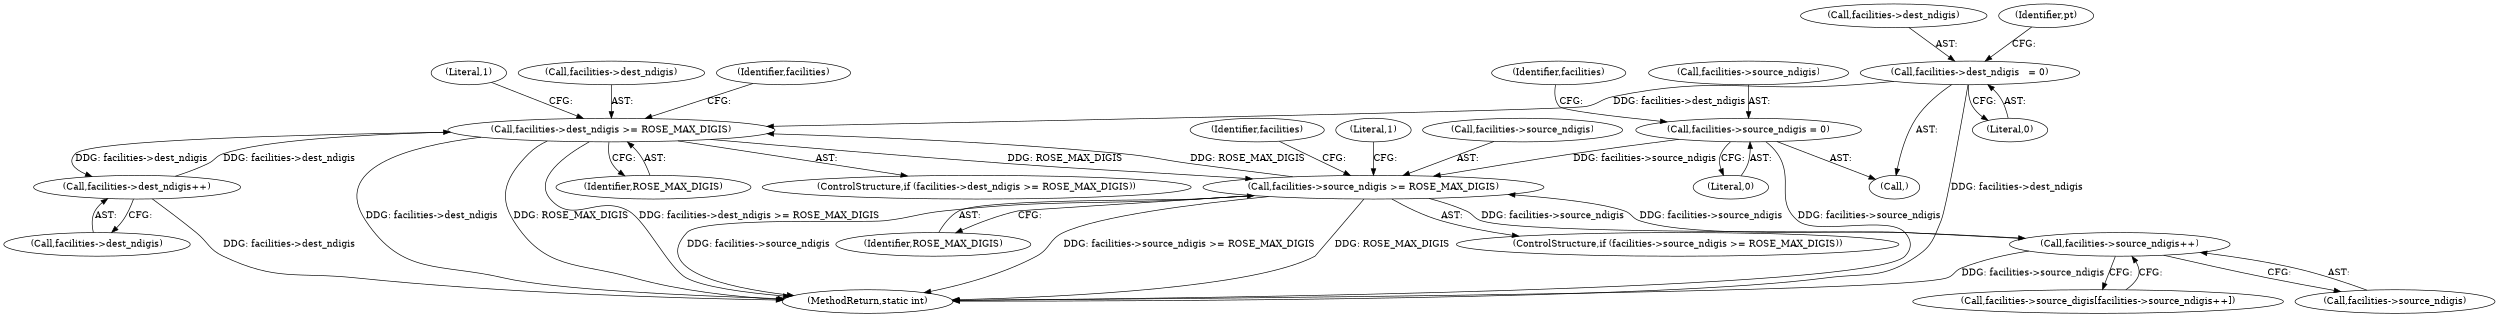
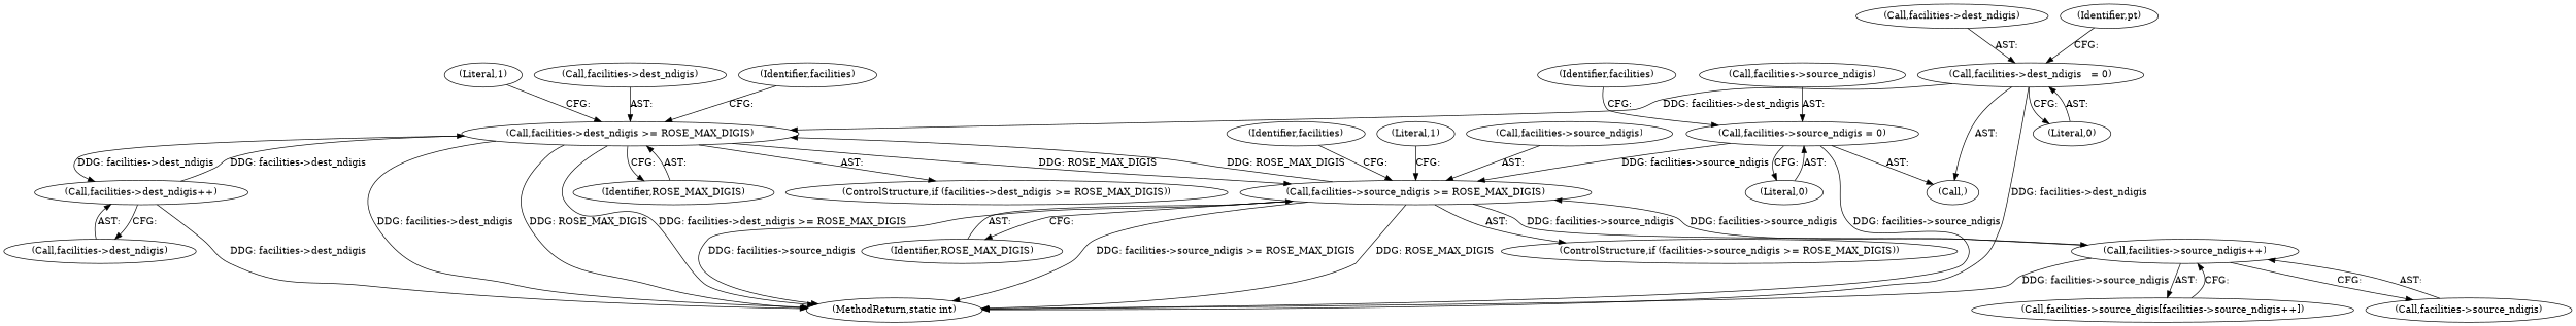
  digraph {
    n1 [label="(Call,facilities->dest_ndigis >= ROSE_MAX_DIGIS)"]
    n2 [label="(Call,facilities->dest_ndigis++)"]
    n3 [label="(Call,facilities->source_ndigis >= ROSE_MAX_DIGIS)"]
    n4 [label="(Identifier,ROSE_MAX_DIGIS)"]
    n5 [label="(MethodReturn,static int)"]
    n6 [label="(ControlStructure,if (facilities->dest_ndigis >= ROSE_MAX_DIGIS))"]
    n7 [label="(Call,facilities->dest_ndigis)"]
    n8 [label="(Call,facilities->source_ndigis++)"]
    n9 [label="(ControlStructure,if (facilities->source_ndigis >= ROSE_MAX_DIGIS))"]
    n10 [label="(Identifier,ROSE_MAX_DIGIS)"]
    n11 [label="(Call,facilities->dest_ndigis   = 0)"]
    n12 [label="(Call,)"]
    n13 [label="(Literal,0)"]
    n14 [label="(Call,facilities->source_digis[facilities->source_ndigis++])"]
    n15 [label="(Call,facilities->source_ndigis)"]
    n16 [label="(Call,facilities->source_ndigis = 0)"]
    n17 [label="(Literal,0)"]
    n18 [label="(Call,facilities->dest_ndigis)"]
    n19 [label="(Identifier,facilities)"]
    n20 [label="(Identifier,facilities)"]
    n21 [label="(Call,facilities->dest_ndigis)"]
    n22 [label="(Literal,1)"]
    n23 [label="(Call,facilities->source_ndigis)"]
    n24 [label="(Identifier,facilities)"]
    n25 [label="(Identifier,pt)"]
    n26 [label="(Literal,1)"]
    n27 [label="(Call,facilities->source_ndigis)"]
    n1 -> n2 [label="DDG: facilities->dest_ndigis"]
    n1 -> n3 [label="DDG: ROSE_MAX_DIGIS"]
    n1 -> n4 [label="CFG: "]
    n1 -> n5 [label="DDG: facilities->dest_ndigis"]
    n1 -> n5 [label="DDG: ROSE_MAX_DIGIS"]
    n1 -> n5 [label="DDG: facilities->dest_ndigis >= ROSE_MAX_DIGIS"]
    n1 -> n6 [label="AST: "]
    n2 -> n1 [label="DDG: facilities->dest_ndigis"]
    n2 -> n5 [label="DDG: facilities->dest_ndigis"]
    n2 -> n7 [label="CFG: "]
    n3 -> n1 [label="DDG: ROSE_MAX_DIGIS"]
    n3 -> n5 [label="DDG: facilities->source_ndigis >= ROSE_MAX_DIGIS"]
    n3 -> n5 [label="DDG: ROSE_MAX_DIGIS"]
    n3 -> n5 [label="DDG: facilities->source_ndigis"]
    n3 -> n8 [label="DDG: facilities->source_ndigis"]
    n3 -> n9 [label="AST: "]
    n3 -> n10 [label="CFG: "]
    n4 -> n1 [label="AST: "]
    n7 -> n2 [label="AST: "]
    n8 -> n3 [label="DDG: facilities->source_ndigis"]
    n8 -> n5 [label="DDG: facilities->source_ndigis"]
-   n8 -> n14 [label="CFG: "]
+   n8 -> n14 [label="AST: "]
    n8 -> n15 [label="CFG: "]
    n10 -> n3 [label="AST: "]
    n11 -> n1 [label="DDG: facilities->dest_ndigis"]
    n11 -> n5 [label="DDG: facilities->dest_ndigis"]
    n11 -> n12 [label="AST: "]
    n11 -> n13 [label="CFG: "]
    n13 -> n11 [label="AST: "]
    n14 -> n8 [label="CFG: "]
    n15 -> n8 [label="AST: "]
    n16 -> n3 [label="DDG: facilities->source_ndigis"]
    n16 -> n5 [label="DDG: facilities->source_ndigis"]
    n16 -> n12 [label="AST: "]
    n16 -> n17 [label="CFG: "]
    n17 -> n16 [label="AST: "]
    n18 -> n1 [label="AST: "]
    n19 -> n16 [label="CFG: "]
    n20 -> n3 [label="CFG: "]
    n21 -> n11 [label="AST: "]
    n22 -> n3 [label="CFG: "]
    n23 -> n16 [label="AST: "]
    n24 -> n1 [label="CFG: "]
    n25 -> n11 [label="CFG: "]
    n26 -> n1 [label="CFG: "]
    n27 -> n3 [label="AST: "]
  }
